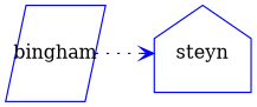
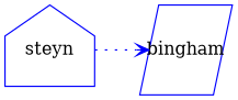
  digraph {
    rankdir=LR
    node [fillcolor=white fixedsize=true style=filled color=blue]
    bingham [height=1 shape=parallelogram width=1]
    steyn [height=1 shape=house width=1]
-   bingham -> steyn [arrowhead=vee color=blue penwidth=1 style=dotted]
+   steyn -> bingham [arrowhead=vee color=blue penwidth=1 style=dotted]
  }
